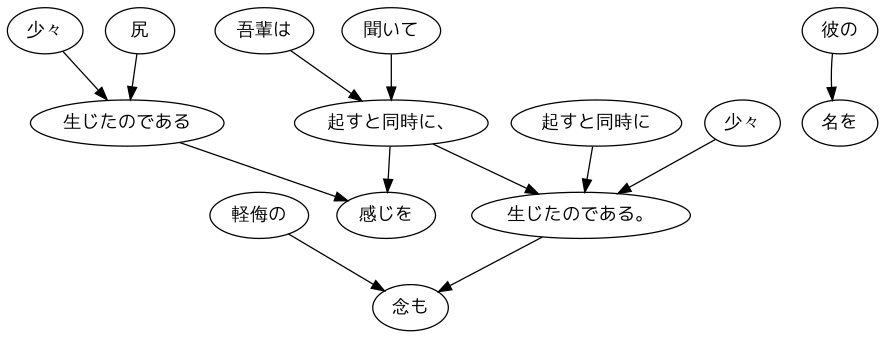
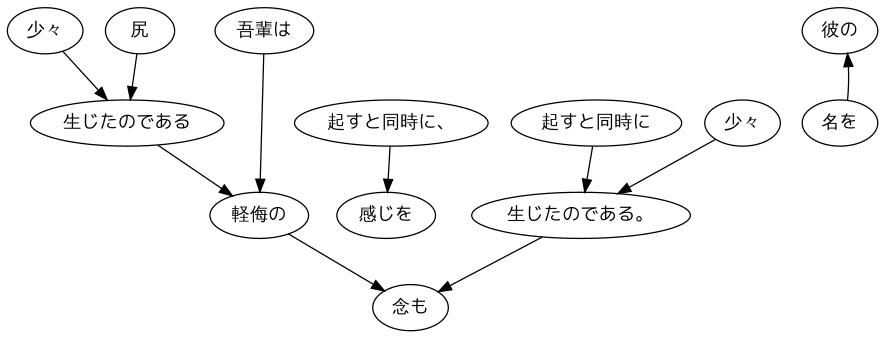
  digraph {
    fontname="DejaVu Sans Mono"
    node [fontname="DejaVu Sans Mono"]
    edge [fontname="DejaVu Sans Mono"]
    n1 [label="吾輩は"]
    n2 [label="起すと同時に、"]
    n3 [label="感じを"]
    n4 [label="生じたのである。"]
    n5 [label="彼の"]
    n6 [label="名を"]
-   n7 [label="聞いて"]
    n8 [label="少々"]
    n9 [label="生じたのである"]
    n10 [label="尻"]
    n11 [label="念も"]
    n12 [label="起すと同時に"]
    n13 [label="少々"]
    n14 [label="軽侮の"]
-   n1 -> n2
+   n1 -> n14
    n2 -> n3
-   n2 -> n4
    n4 -> n11
-   n5 -> n6
-   n7 -> n2
+   n6 -> n5
    n8 -> n9
-   n9 -> n3
+   n9 -> n14
    n10 -> n9
    n12 -> n4
    n13 -> n4
    n14 -> n11
  }
